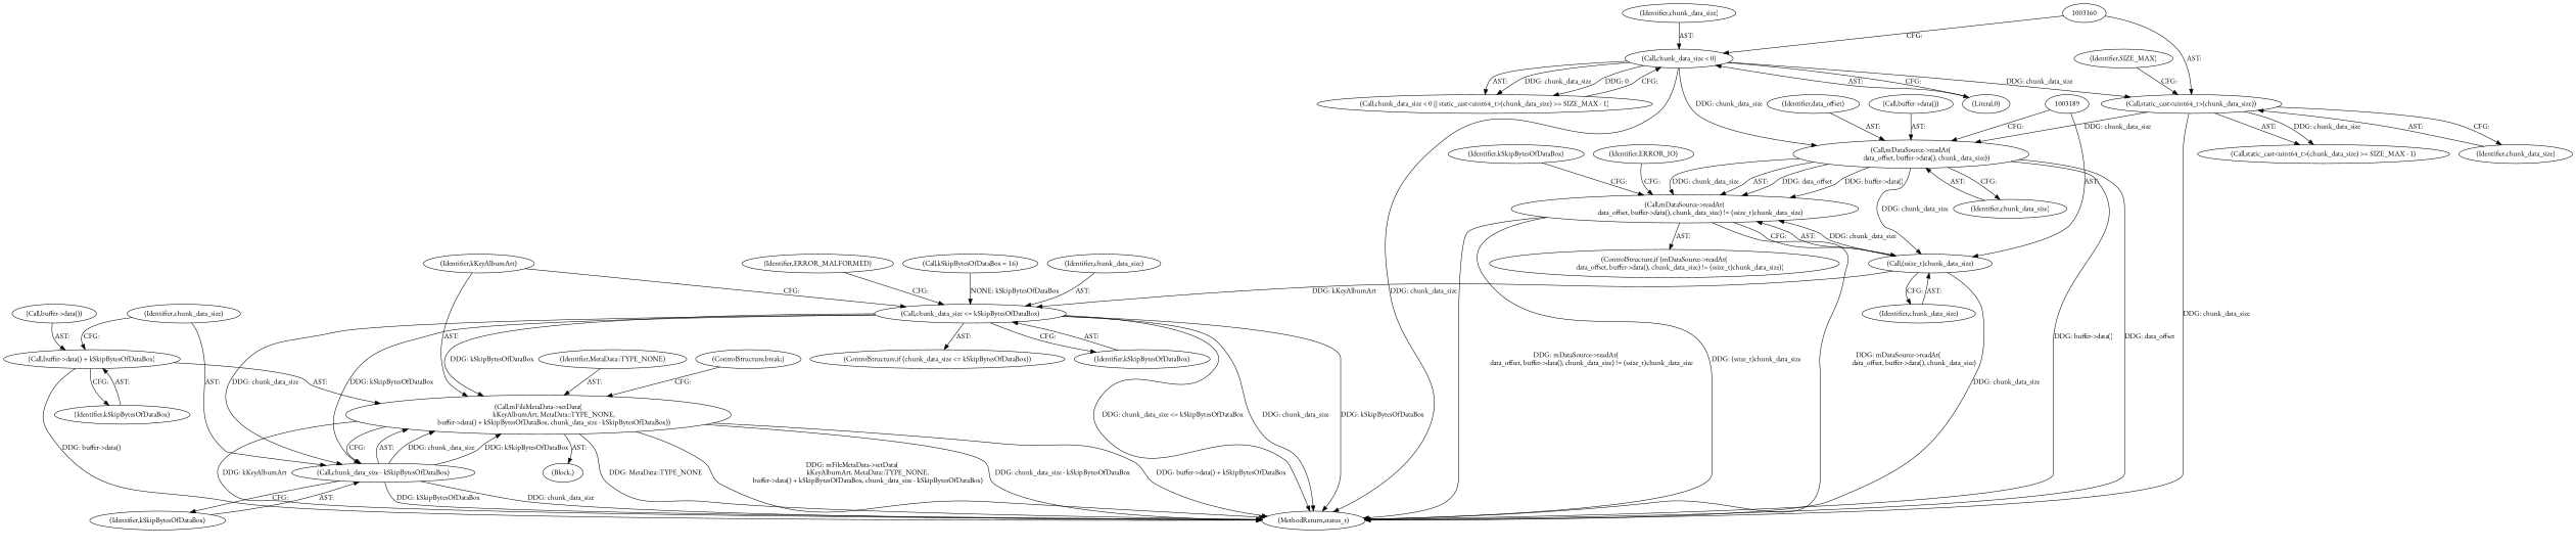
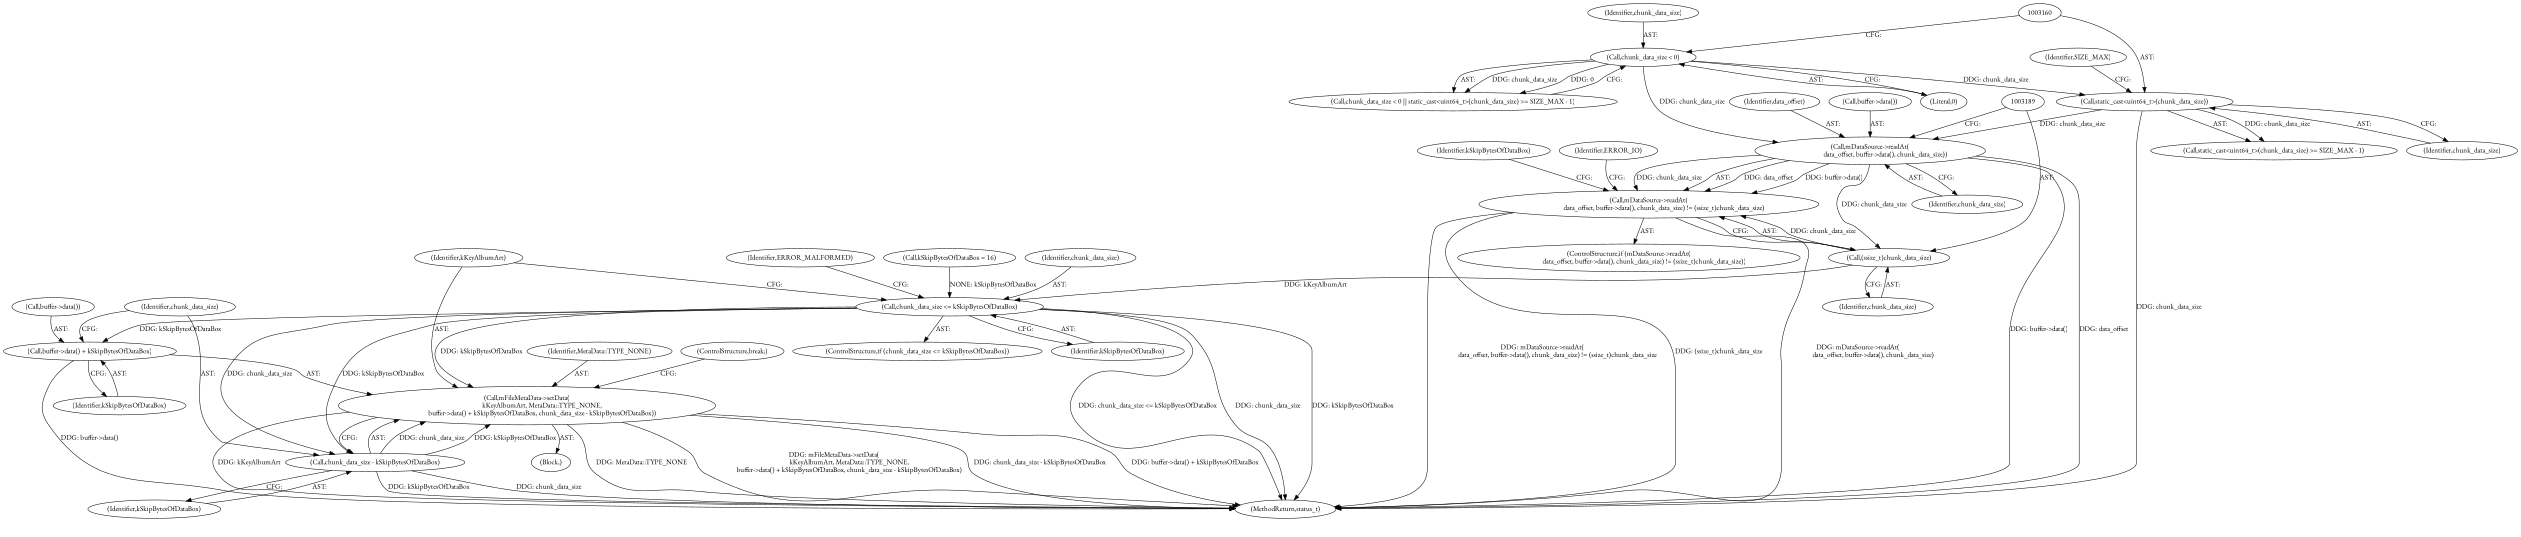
  digraph {
    fontname="EB Garamond"
    node [fontname="EB Garamond"]
    edge [fontname="EB Garamond"]
    n1 [label="(Call,mDataSource->readAt(\n                    data_offset, buffer->data(), chunk_data_size))"]
    n2 [label="(Call,mDataSource->readAt(\n                    data_offset, buffer->data(), chunk_data_size) != (ssize_t)chunk_data_size)"]
    n3 [label="(Call,(ssize_t)chunk_data_size)"]
    n4 [label="(MethodReturn,status_t)"]
    n5 [label="(Identifier,chunk_data_size)"]
    n6 [label="(ControlStructure,if (mDataSource->readAt(\n                    data_offset, buffer->data(), chunk_data_size) != (ssize_t)chunk_data_size))"]
    n7 [label="(Call,chunk_data_size <= kSkipBytesOfDataBox)"]
    n8 [label="(Identifier,chunk_data_size)"]
    n9 [label="(Call,static_cast<uint64_t>(chunk_data_size))"]
    n10 [label="(Identifier,chunk_data_size)"]
    n11 [label="(Call,static_cast<uint64_t>(chunk_data_size) >= SIZE_MAX - 1)"]
    n12 [label="(Call,chunk_data_size < 0)"]
    n13 [label="(Literal,0)"]
    n14 [label="(Call,chunk_data_size < 0 || static_cast<uint64_t>(chunk_data_size) >= SIZE_MAX - 1)"]
    n15 [label="(Call,mFileMetaData->setData(\n                    kKeyAlbumArt, MetaData::TYPE_NONE,\n                    buffer->data() + kSkipBytesOfDataBox, chunk_data_size - kSkipBytesOfDataBox))"]
    n16 [label="(Call,buffer->data() + kSkipBytesOfDataBox)"]
    n17 [label="(Call,chunk_data_size - kSkipBytesOfDataBox)"]
    n18 [label="(ControlStructure,if (chunk_data_size <= kSkipBytesOfDataBox))"]
    n19 [label="(Identifier,kSkipBytesOfDataBox)"]
    n20 [label="(Block,)"]
    n21 [label="(Identifier,kSkipBytesOfDataBox)"]
    n22 [label="(Identifier,kSkipBytesOfDataBox)"]
    n23 [label="(Identifier,data_offset)"]
    n24 [label="(ControlStructure,break;)"]
    n25 [label="(Identifier,chunk_data_size)"]
    n26 [label="(Call,buffer->data())"]
    n27 [label="(Identifier,chunk_data_size)"]
    n28 [label="(Call,kSkipBytesOfDataBox = 16)"]
    n29 [label="(Call,buffer->data())"]
    n30 [label="(Identifier,chunk_data_size)"]
    n31 [label="(Identifier,kSkipBytesOfDataBox)"]
    n32 [label="(Identifier,ERROR_IO)"]
    n33 [label="(Identifier,kKeyAlbumArt)"]
    n34 [label="(Identifier,SIZE_MAX)"]
    n35 [label="(Identifier,ERROR_MALFORMED)"]
    n36 [label="(Identifier,MetaData::TYPE_NONE)"]
    1003189
    1003160
    n1 -> n2 [label="AST: "]
    n1 -> n2 [label="DDG: data_offset"]
    n1 -> n2 [label="DDG: buffer->data()"]
    n1 -> n2 [label="DDG: chunk_data_size"]
    n1 -> n3 [label="DDG: chunk_data_size"]
    n1 -> n4 [label="DDG: buffer->data()"]
    n1 -> n4 [label="DDG: data_offset"]
    n1 -> n5 [label="CFG: "]
    n2 -> n3 [label="CFG: "]
    n2 -> n4 [label="DDG: mDataSource->readAt(\n                    data_offset, buffer->data(), chunk_data_size) != (ssize_t)chunk_data_size"]
    n2 -> n4 [label="DDG: (ssize_t)chunk_data_size"]
    n2 -> n4 [label="DDG: mDataSource->readAt(\n                    data_offset, buffer->data(), chunk_data_size)"]
    n2 -> n6 [label="AST: "]
    n3 -> n2 [label="AST: "]
    n3 -> n2 [label="DDG: chunk_data_size"]
-   n3 -> n4 [label="DDG: chunk_data_size"]
    n3 -> n7 [label="DDG: kKeyAlbumArt"]
    n3 -> n8 [label="CFG: "]
    n5 -> n1 [label="AST: "]
    n7 -> n4 [label="DDG: kSkipBytesOfDataBox"]
    n7 -> n4 [label="DDG: chunk_data_size <= kSkipBytesOfDataBox"]
    n7 -> n4 [label="DDG: chunk_data_size"]
    n7 -> n15 [label="DDG: kSkipBytesOfDataBox"]
+   n7 -> n16 [label="DDG: kSkipBytesOfDataBox"]
    n7 -> n17 [label="DDG: chunk_data_size"]
    n7 -> n17 [label="DDG: kSkipBytesOfDataBox"]
    n7 -> n18 [label="AST: "]
    n7 -> n19 [label="CFG: "]
    n8 -> n3 [label="AST: "]
    n9 -> n1 [label="DDG: chunk_data_size"]
    n9 -> n4 [label="DDG: chunk_data_size"]
    n9 -> n10 [label="CFG: "]
    n9 -> n11 [label="AST: "]
    n9 -> n11 [label="DDG: chunk_data_size"]
    n10 -> n9 [label="AST: "]
    n12 -> n1 [label="DDG: chunk_data_size"]
-   n12 -> n4 [label="DDG: chunk_data_size"]
    n12 -> n9 [label="DDG: chunk_data_size"]
    n12 -> n13 [label="CFG: "]
    n12 -> n14 [label="AST: "]
    n12 -> n14 [label="DDG: chunk_data_size"]
    n12 -> n14 [label="DDG: 0"]
    n13 -> n12 [label="AST: "]
    n14 -> n12 [label="CFG: "]
    n15 -> n4 [label="DDG: buffer->data() + kSkipBytesOfDataBox"]
    n15 -> n4 [label="DDG: kKeyAlbumArt"]
    n15 -> n4 [label="DDG: MetaData::TYPE_NONE"]
    n15 -> n4 [label="DDG: mFileMetaData->setData(\n                    kKeyAlbumArt, MetaData::TYPE_NONE,\n                    buffer->data() + kSkipBytesOfDataBox, chunk_data_size - kSkipBytesOfDataBox)"]
    n15 -> n4 [label="DDG: chunk_data_size - kSkipBytesOfDataBox"]
    n15 -> n17 [label="CFG: "]
    n15 -> n20 [label="AST: "]
    n16 -> n4 [label="DDG: buffer->data()"]
    n16 -> n15 [label="AST: "]
    n16 -> n21 [label="CFG: "]
    n17 -> n4 [label="DDG: chunk_data_size"]
    n17 -> n4 [label="DDG: kSkipBytesOfDataBox"]
    n17 -> n15 [label="AST: "]
    n17 -> n15 [label="DDG: chunk_data_size"]
    n17 -> n15 [label="DDG: kSkipBytesOfDataBox"]
    n17 -> n22 [label="CFG: "]
    n19 -> n7 [label="AST: "]
    n21 -> n16 [label="AST: "]
    n22 -> n17 [label="AST: "]
    n23 -> n1 [label="AST: "]
    n24 -> n15 [label="CFG: "]
    n25 -> n12 [label="AST: "]
    n26 -> n16 [label="AST: "]
    n27 -> n16 [label="CFG: "]
    n27 -> n17 [label="AST: "]
    n28 -> n7 [label="NONE: kSkipBytesOfDataBox"]
    n29 -> n1 [label="AST: "]
    n30 -> n7 [label="AST: "]
    n31 -> n2 [label="CFG: "]
    n32 -> n2 [label="CFG: "]
    n33 -> n7 [label="CFG: "]
    n33 -> n15 [label="AST: "]
    n34 -> n9 [label="CFG: "]
    n35 -> n7 [label="CFG: "]
    n36 -> n15 [label="AST: "]
    1003189 -> n1 [label="CFG: "]
    1003189 -> n3 [label="AST: "]
    1003160 -> n9 [label="AST: "]
    1003160 -> n12 [label="CFG: "]
  }
